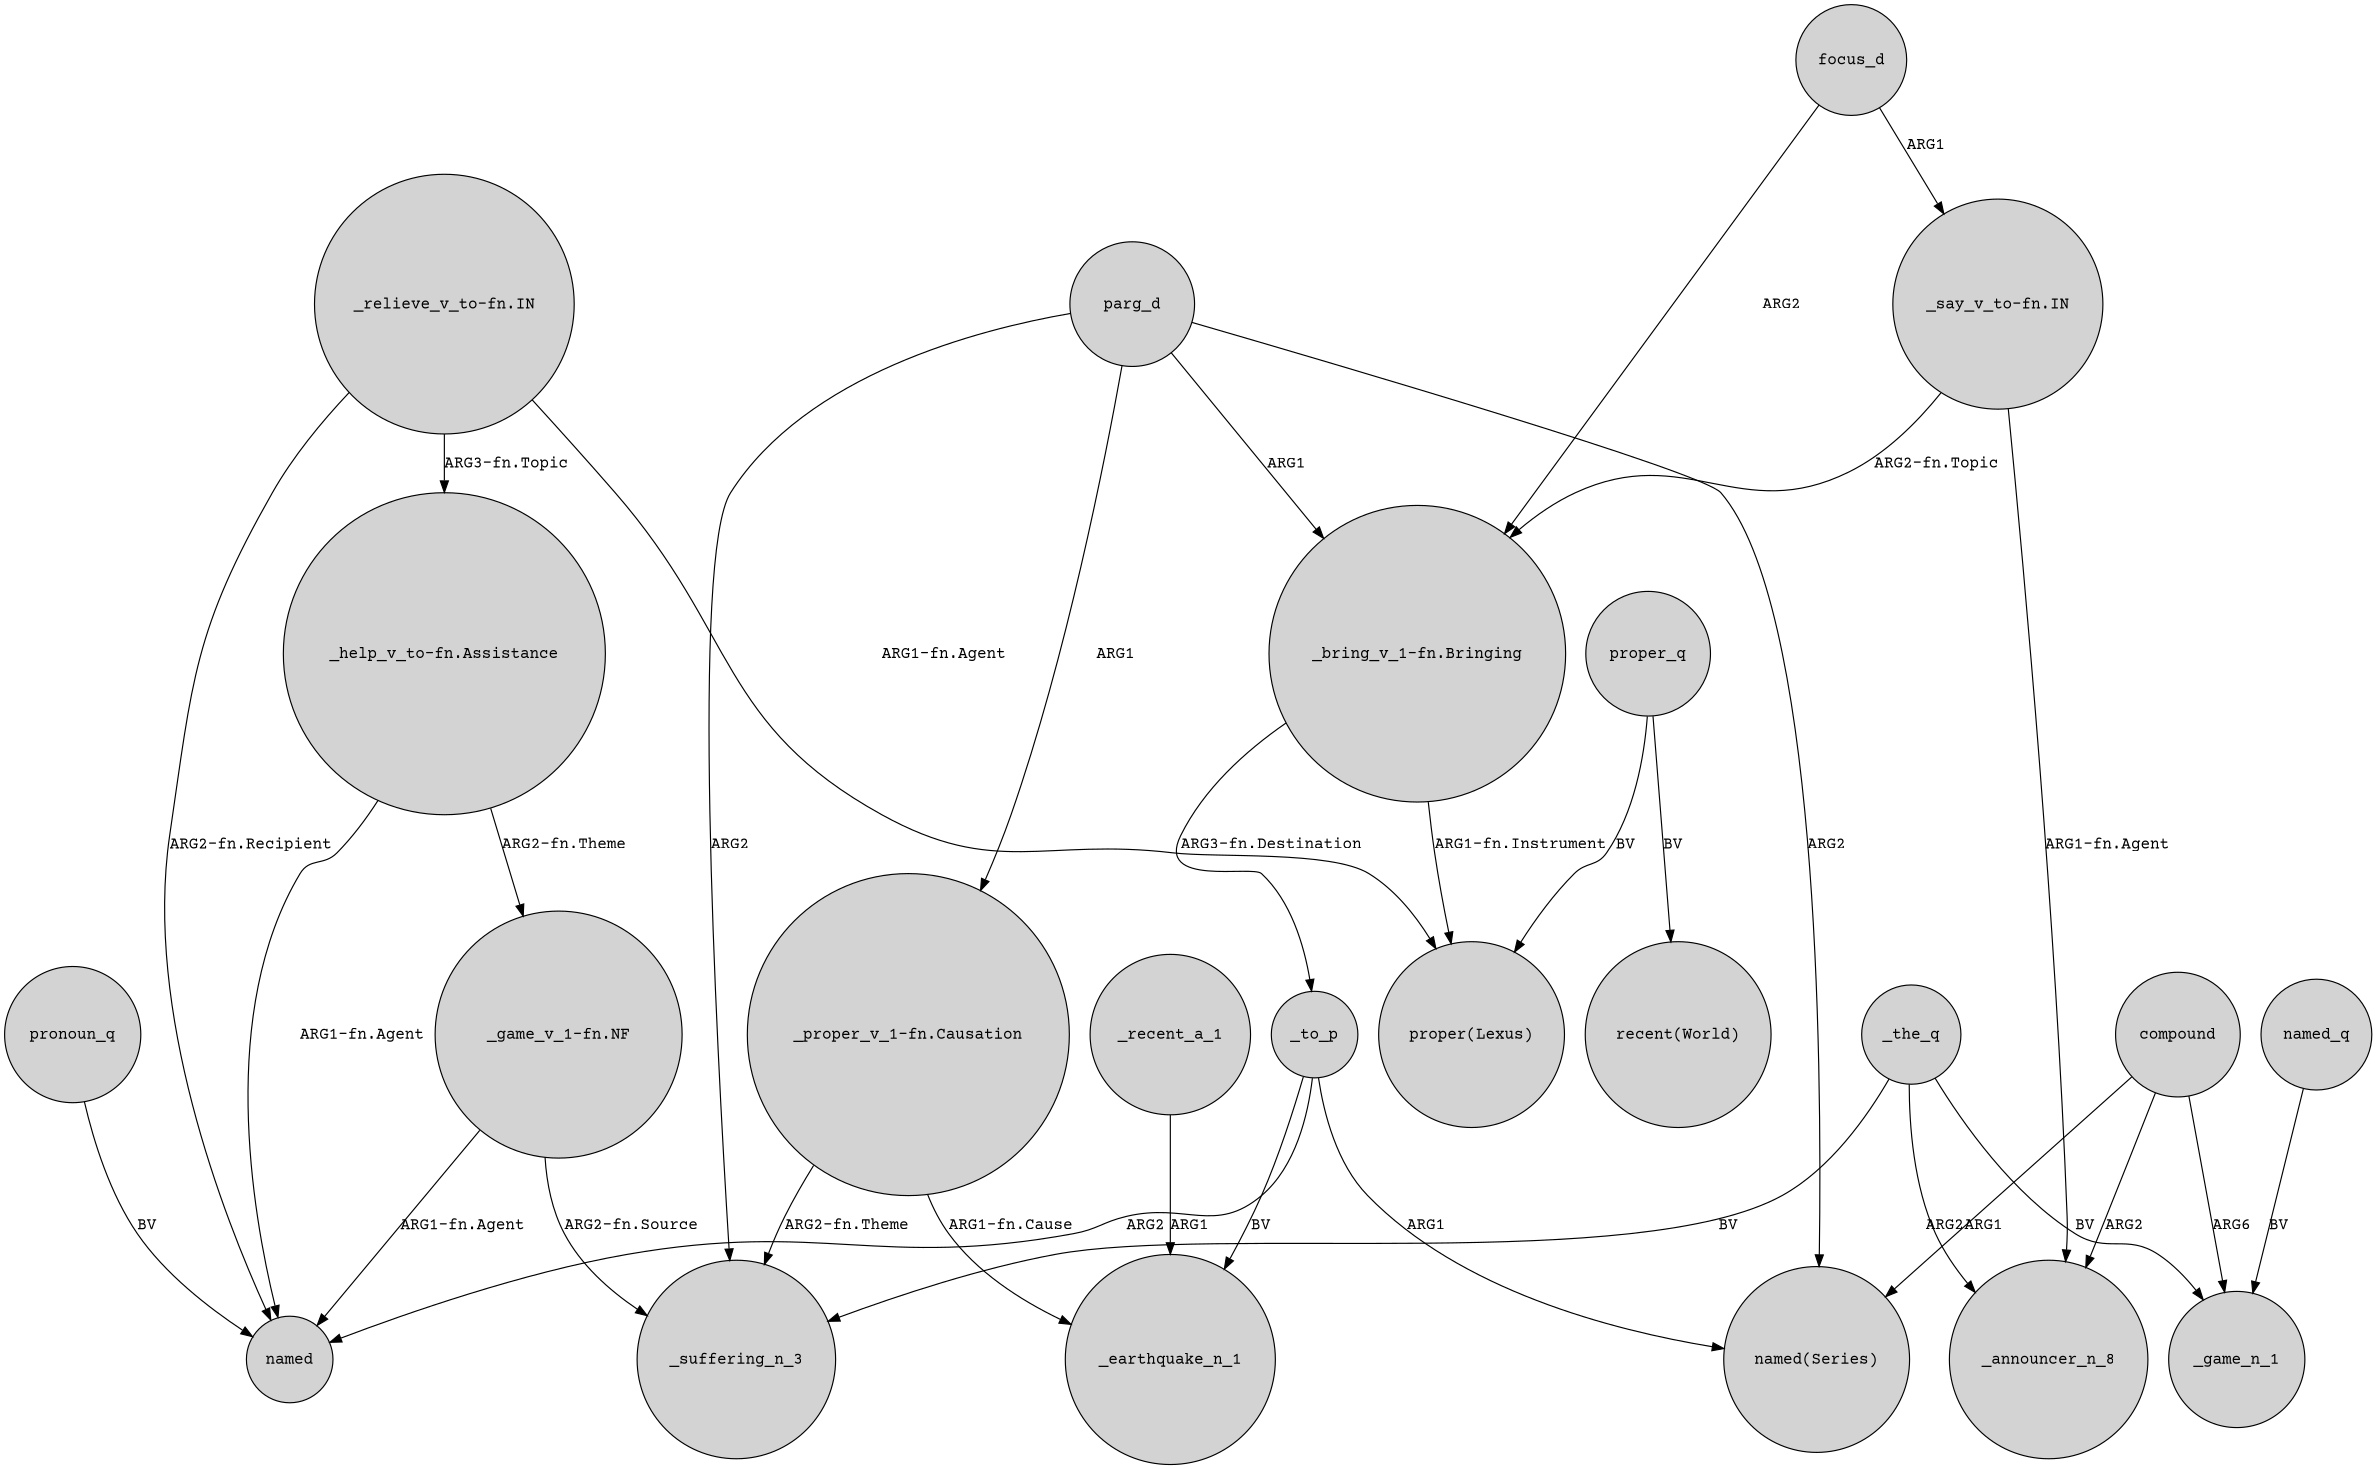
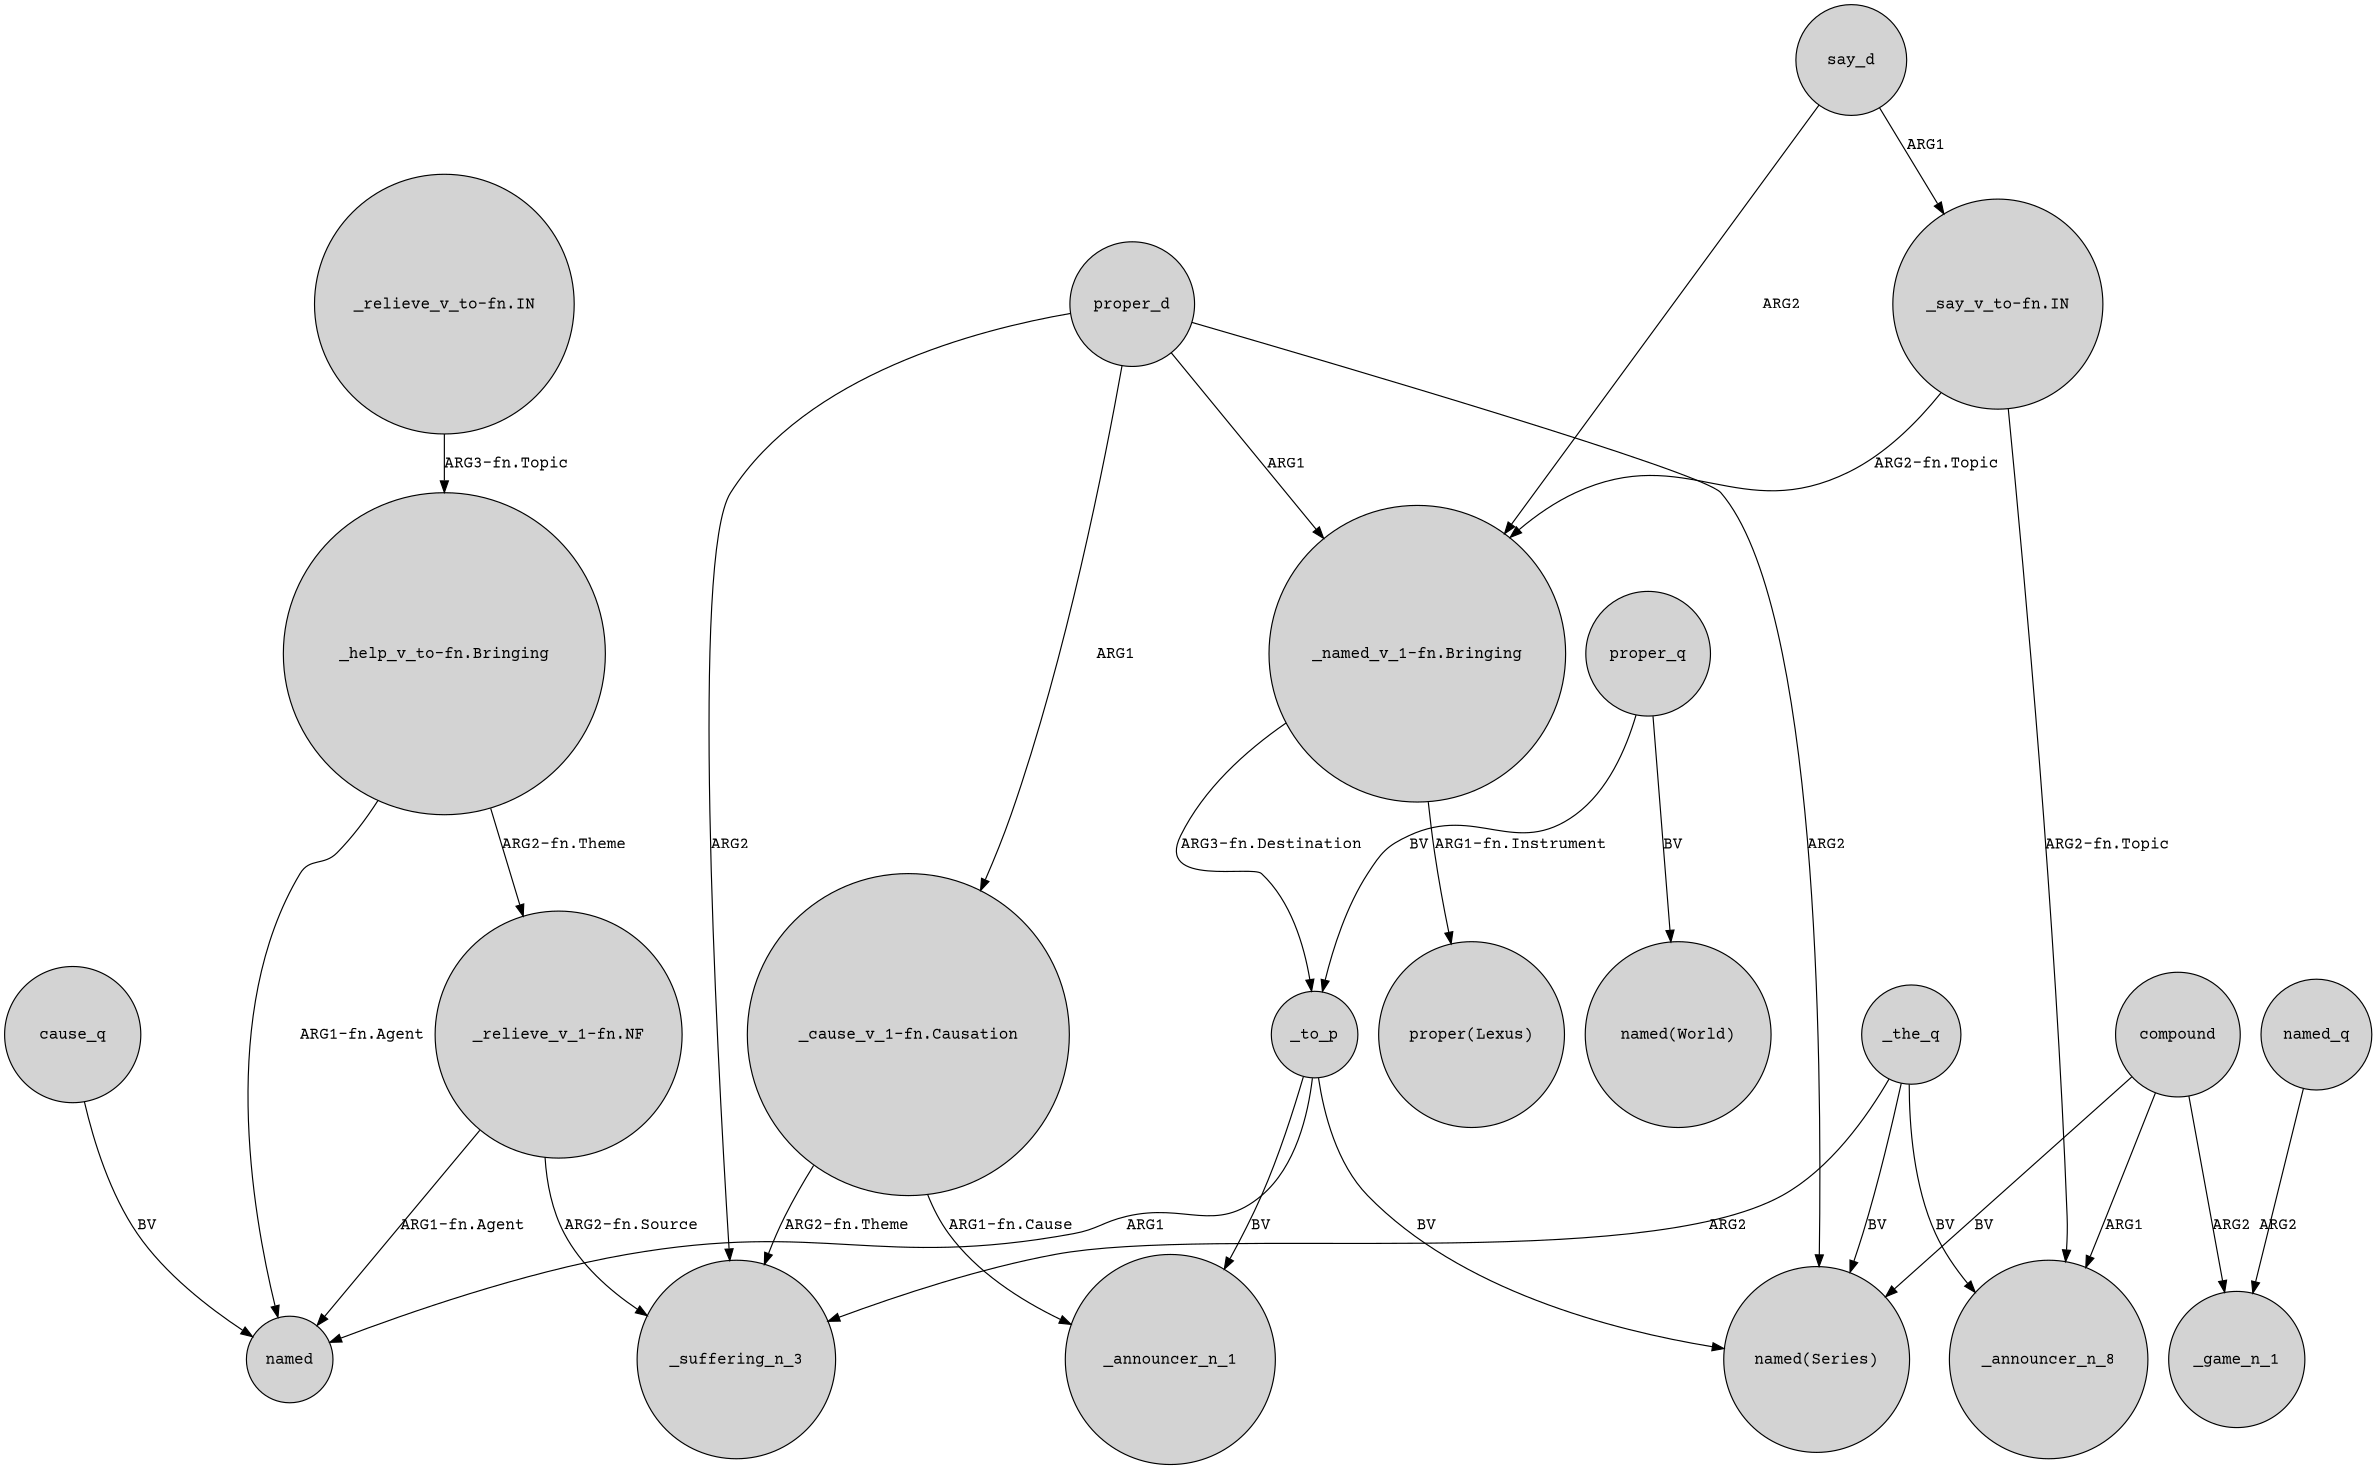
  digraph {
    fontname="Courier Prime"
    node [fontname="Courier Prime" shape=circle style=filled]
    edge [fontname="Courier Prime"]
    n1 [label="_relieve_v_to-fn.IN"]
    n2 [label="proper(Lexus)"]
    n3 [label=named]
-   "_help_v_to-fn.Assistance"
-   "_relieve_v_1-fn.NF" [label="_game_v_1-fn.NF"]
+   "_help_v_to-fn.Assistance" [label="_help_v_to-fn.Bringing"]
+   "_relieve_v_1-fn.NF"
    _the_q
    "named(Series)"
    n8 [label=_suffering_n_3]
    n9 [label=_announcer_n_8]
    _to_p
-   _earthquake_n_1
+   _earthquake_n_1 [label=_announcer_n_1]
    n12 [label=named_q]
    _game_n_1
-   parg_d
-   "_bring_v_1-fn.Bringing"
-   "_cause_v_1-fn.Causation" [label="_proper_v_1-fn.Causation"]
-   _recent_a_1
+   parg_d [label=proper_d]
+   "_bring_v_1-fn.Bringing" [label="_named_v_1-fn.Bringing"]
+   "_cause_v_1-fn.Causation"
    compound
    proper_q
-   "named(World)" [label="recent(World)"]
+   "named(World)"
    "_say_v_to-fn.IN"
-   pronoun_q
-   focus_d
-   n1 -> n2 [label="ARG1-fn.Agent"]
-   n1 -> n3 [label="ARG2-fn.Recipient"]
+   pronoun_q [label=cause_q]
+   focus_d [label=say_d]
    n1 -> "_help_v_to-fn.Assistance" [label="ARG3-fn.Topic"]
    "_help_v_to-fn.Assistance" -> n3 [label="ARG1-fn.Agent"]
    "_help_v_to-fn.Assistance" -> "_relieve_v_1-fn.NF" [label="ARG2-fn.Theme"]
    "_relieve_v_1-fn.NF" -> n3 [label="ARG1-fn.Agent"]
    "_relieve_v_1-fn.NF" -> n8 [label="ARG2-fn.Source"]
-   _the_q -> _game_n_1 [label=BV]
-   _the_q -> n8 [label=BV]
-   _the_q -> n9 [label=ARG2]
-   _to_p -> n3 [label=ARG2]
-   _to_p -> "named(Series)" [label=ARG1]
+   _the_q -> "named(Series)" [label=BV]
+   _the_q -> n8 [label=ARG2]
+   _the_q -> n9 [label=BV]
+   _to_p -> n3 [label=ARG1]
+   _to_p -> "named(Series)" [label=BV]
    _to_p -> _earthquake_n_1 [label=BV]
-   n12 -> _game_n_1 [label=BV]
+   n12 -> _game_n_1 [label=ARG2]
    parg_d -> "named(Series)" [label=ARG2]
    parg_d -> n8 [label=ARG2]
    parg_d -> "_bring_v_1-fn.Bringing" [label=ARG1]
    parg_d -> "_cause_v_1-fn.Causation" [label=ARG1]
    "_bring_v_1-fn.Bringing" -> n2 [label="ARG1-fn.Instrument"]
    "_bring_v_1-fn.Bringing" -> _to_p [label="ARG3-fn.Destination"]
    "_cause_v_1-fn.Causation" -> n8 [label="ARG2-fn.Theme"]
    "_cause_v_1-fn.Causation" -> _earthquake_n_1 [label="ARG1-fn.Cause"]
-   _recent_a_1 -> _earthquake_n_1 [label=ARG1]
-   compound -> "named(Series)" [label=ARG1]
-   compound -> n9 [label=ARG2]
-   compound -> _game_n_1 [label=ARG6]
-   proper_q -> n2 [label=BV]
+   compound -> "named(Series)" [label=BV]
+   compound -> n9 [label=ARG1]
+   compound -> _game_n_1 [label=ARG2]
+   proper_q -> _to_p [label=BV]
    proper_q -> "named(World)" [label=BV]
-   "_say_v_to-fn.IN" -> n9 [label="ARG1-fn.Agent"]
+   "_say_v_to-fn.IN" -> n9 [label="ARG2-fn.Topic"]
    "_say_v_to-fn.IN" -> "_bring_v_1-fn.Bringing" [label="ARG2-fn.Topic"]
    pronoun_q -> n3 [label=BV]
    focus_d -> "_bring_v_1-fn.Bringing" [label=ARG2]
    focus_d -> "_say_v_to-fn.IN" [label=ARG1]
  }
